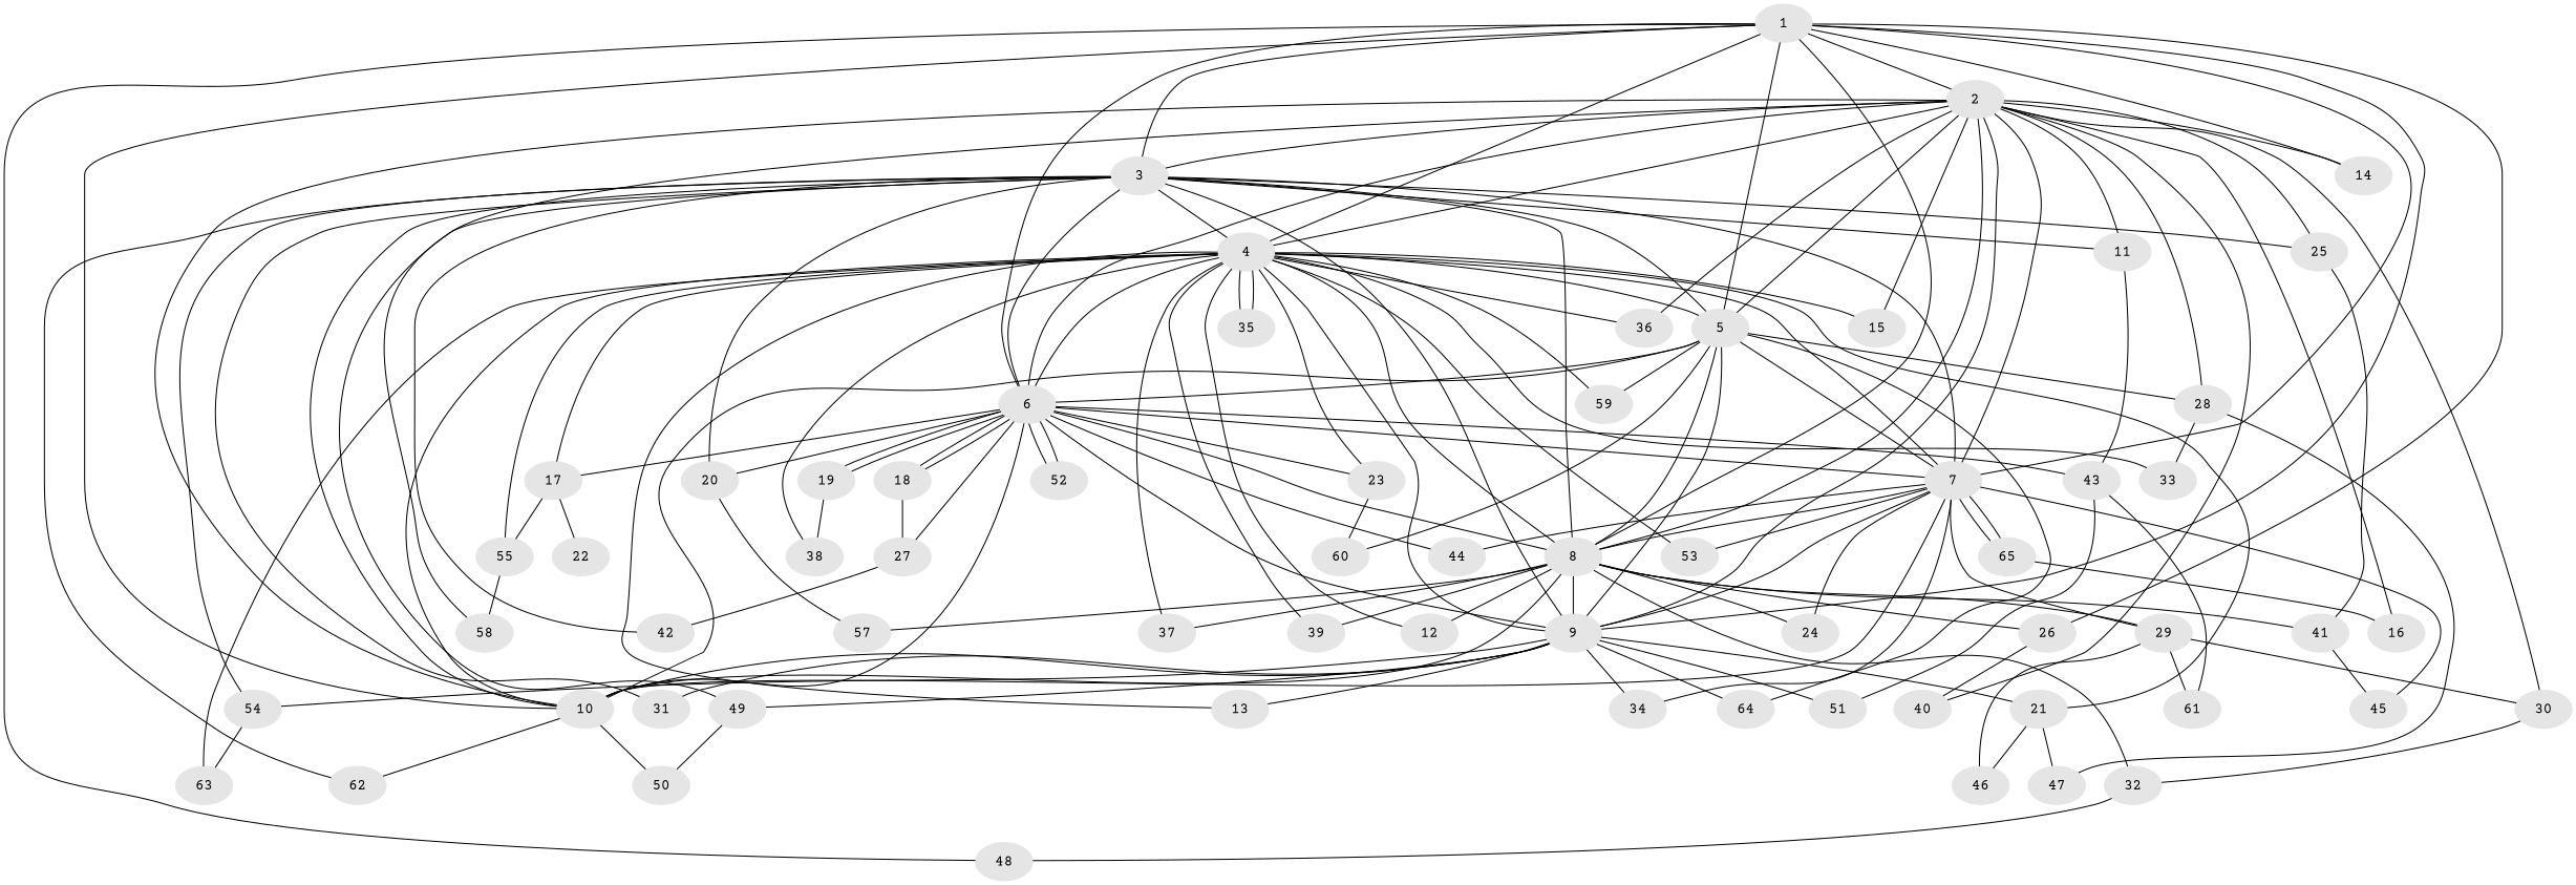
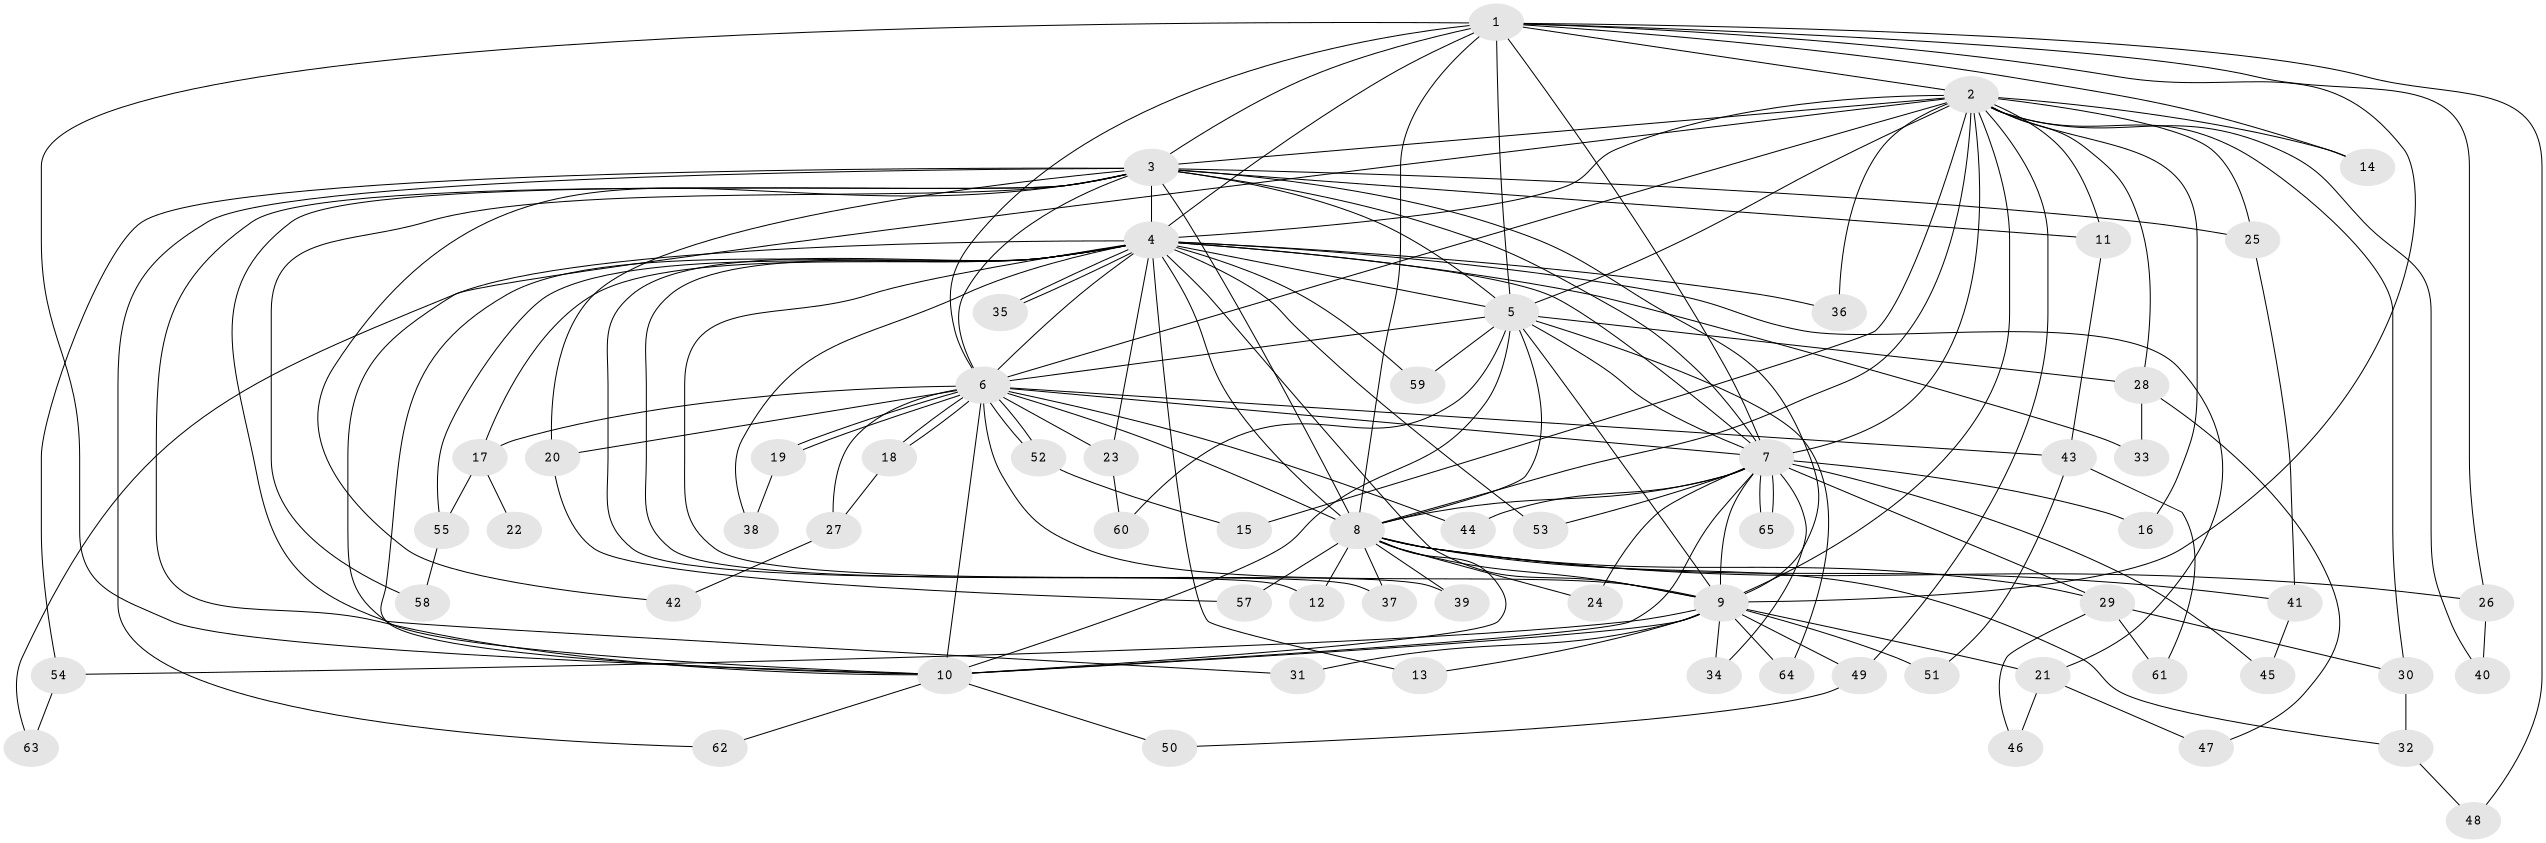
  graph {
    fontname="Courier Prime"
    node [color=gray90 fontname="Courier Prime" style=filled]
    edge [fontname="Courier Prime"]
    1
    2
    3
    4
    5
    6
    7
    8
    9
    10
    14
    26
    48
    11
    15
    16
    25
    28
    30
    36
    40
    49
    20
    31
    42
    54
    58
    62
    12
    13
    17
    21
    23
    33
    35
    37
    38
    39
    53
    55
    59
    63
    60
    64
    18
    19
    27
    43
    44
    52
    24
    29
    34
    45
    65
    32
    41
    57
    51
    50
    47
    22
    46
    61
    1 -- 2
    1 -- 3
    1 -- 4
    1 -- 5
    1 -- 6
    1 -- 7
    1 -- 8
    1 -- 9
    1 -- 10
    1 -- 14
    1 -- 26
    1 -- 48
    2 -- 3
    2 -- 4
    2 -- 5
    2 -- 6
    2 -- 7
    2 -- 8
    2 -- 9
    2 -- 10
    2 -- 14
    2 -- 11
    2 -- 15
    2 -- 16
    2 -- 25
    2 -- 28
    2 -- 30
    2 -- 36
    2 -- 40
    2 -- 49
    3 -- 4
    3 -- 5
    3 -- 6
    3 -- 7
    3 -- 8
    3 -- 9
    3 -- 10
    3 -- 11
    3 -- 25
    3 -- 20
    3 -- 31
    3 -- 42
    3 -- 54
    3 -- 58
    3 -- 62
    4 -- 5
    4 -- 6
    4 -- 7
    4 -- 8
    4 -- 9
    4 -- 10
-   4 -- 15
+   52 -- 15
    4 -- 36
    4 -- 12
    4 -- 13
    4 -- 17
    4 -- 21
    4 -- 23
    4 -- 33
    4 -- 35
    4 -- 35
    4 -- 37
    4 -- 38
    4 -- 39
    4 -- 53
    4 -- 55
    4 -- 59
    4 -- 63
    5 -- 6
    5 -- 7
    5 -- 8
    5 -- 9
    5 -- 10
    5 -- 28
    5 -- 59
    5 -- 60
    5 -- 64
    6 -- 7
    6 -- 8
    6 -- 9
    6 -- 10
    6 -- 20
    6 -- 17
    6 -- 23
    6 -- 18
    6 -- 18
    6 -- 19
    6 -- 19
    6 -- 27
    6 -- 43
    6 -- 44
    6 -- 52
    6 -- 52
    7 -- 8
    7 -- 9
    7 -- 10
-   65 -- 16
+   7 -- 16
    7 -- 53
    7 -- 44
    7 -- 24
    7 -- 29
    7 -- 34
    7 -- 45
    7 -- 65
    7 -- 65
    8 -- 9
    8 -- 10
    8 -- 26
    8 -- 12
    8 -- 37
    8 -- 39
    8 -- 24
    8 -- 29
    8 -- 32
    8 -- 41
    8 -- 57
    9 -- 10
    9 -- 49
    9 -- 31
    9 -- 54
    9 -- 13
    9 -- 21
    9 -- 64
    9 -- 34
    9 -- 51
    10 -- 62
    10 -- 50
    26 -- 40
    11 -- 43
    25 -- 41
    28 -- 33
    28 -- 47
    30 -- 32
    49 -- 50
    20 -- 57
    54 -- 63
    17 -- 55
    17 -- 22
    21 -- 47
    21 -- 46
    23 -- 60
    55 -- 58
    18 -- 27
    19 -- 38
    27 -- 42
    43 -- 51
    43 -- 61
    29 -- 30
    29 -- 46
    29 -- 61
    32 -- 48
    41 -- 45
  }
